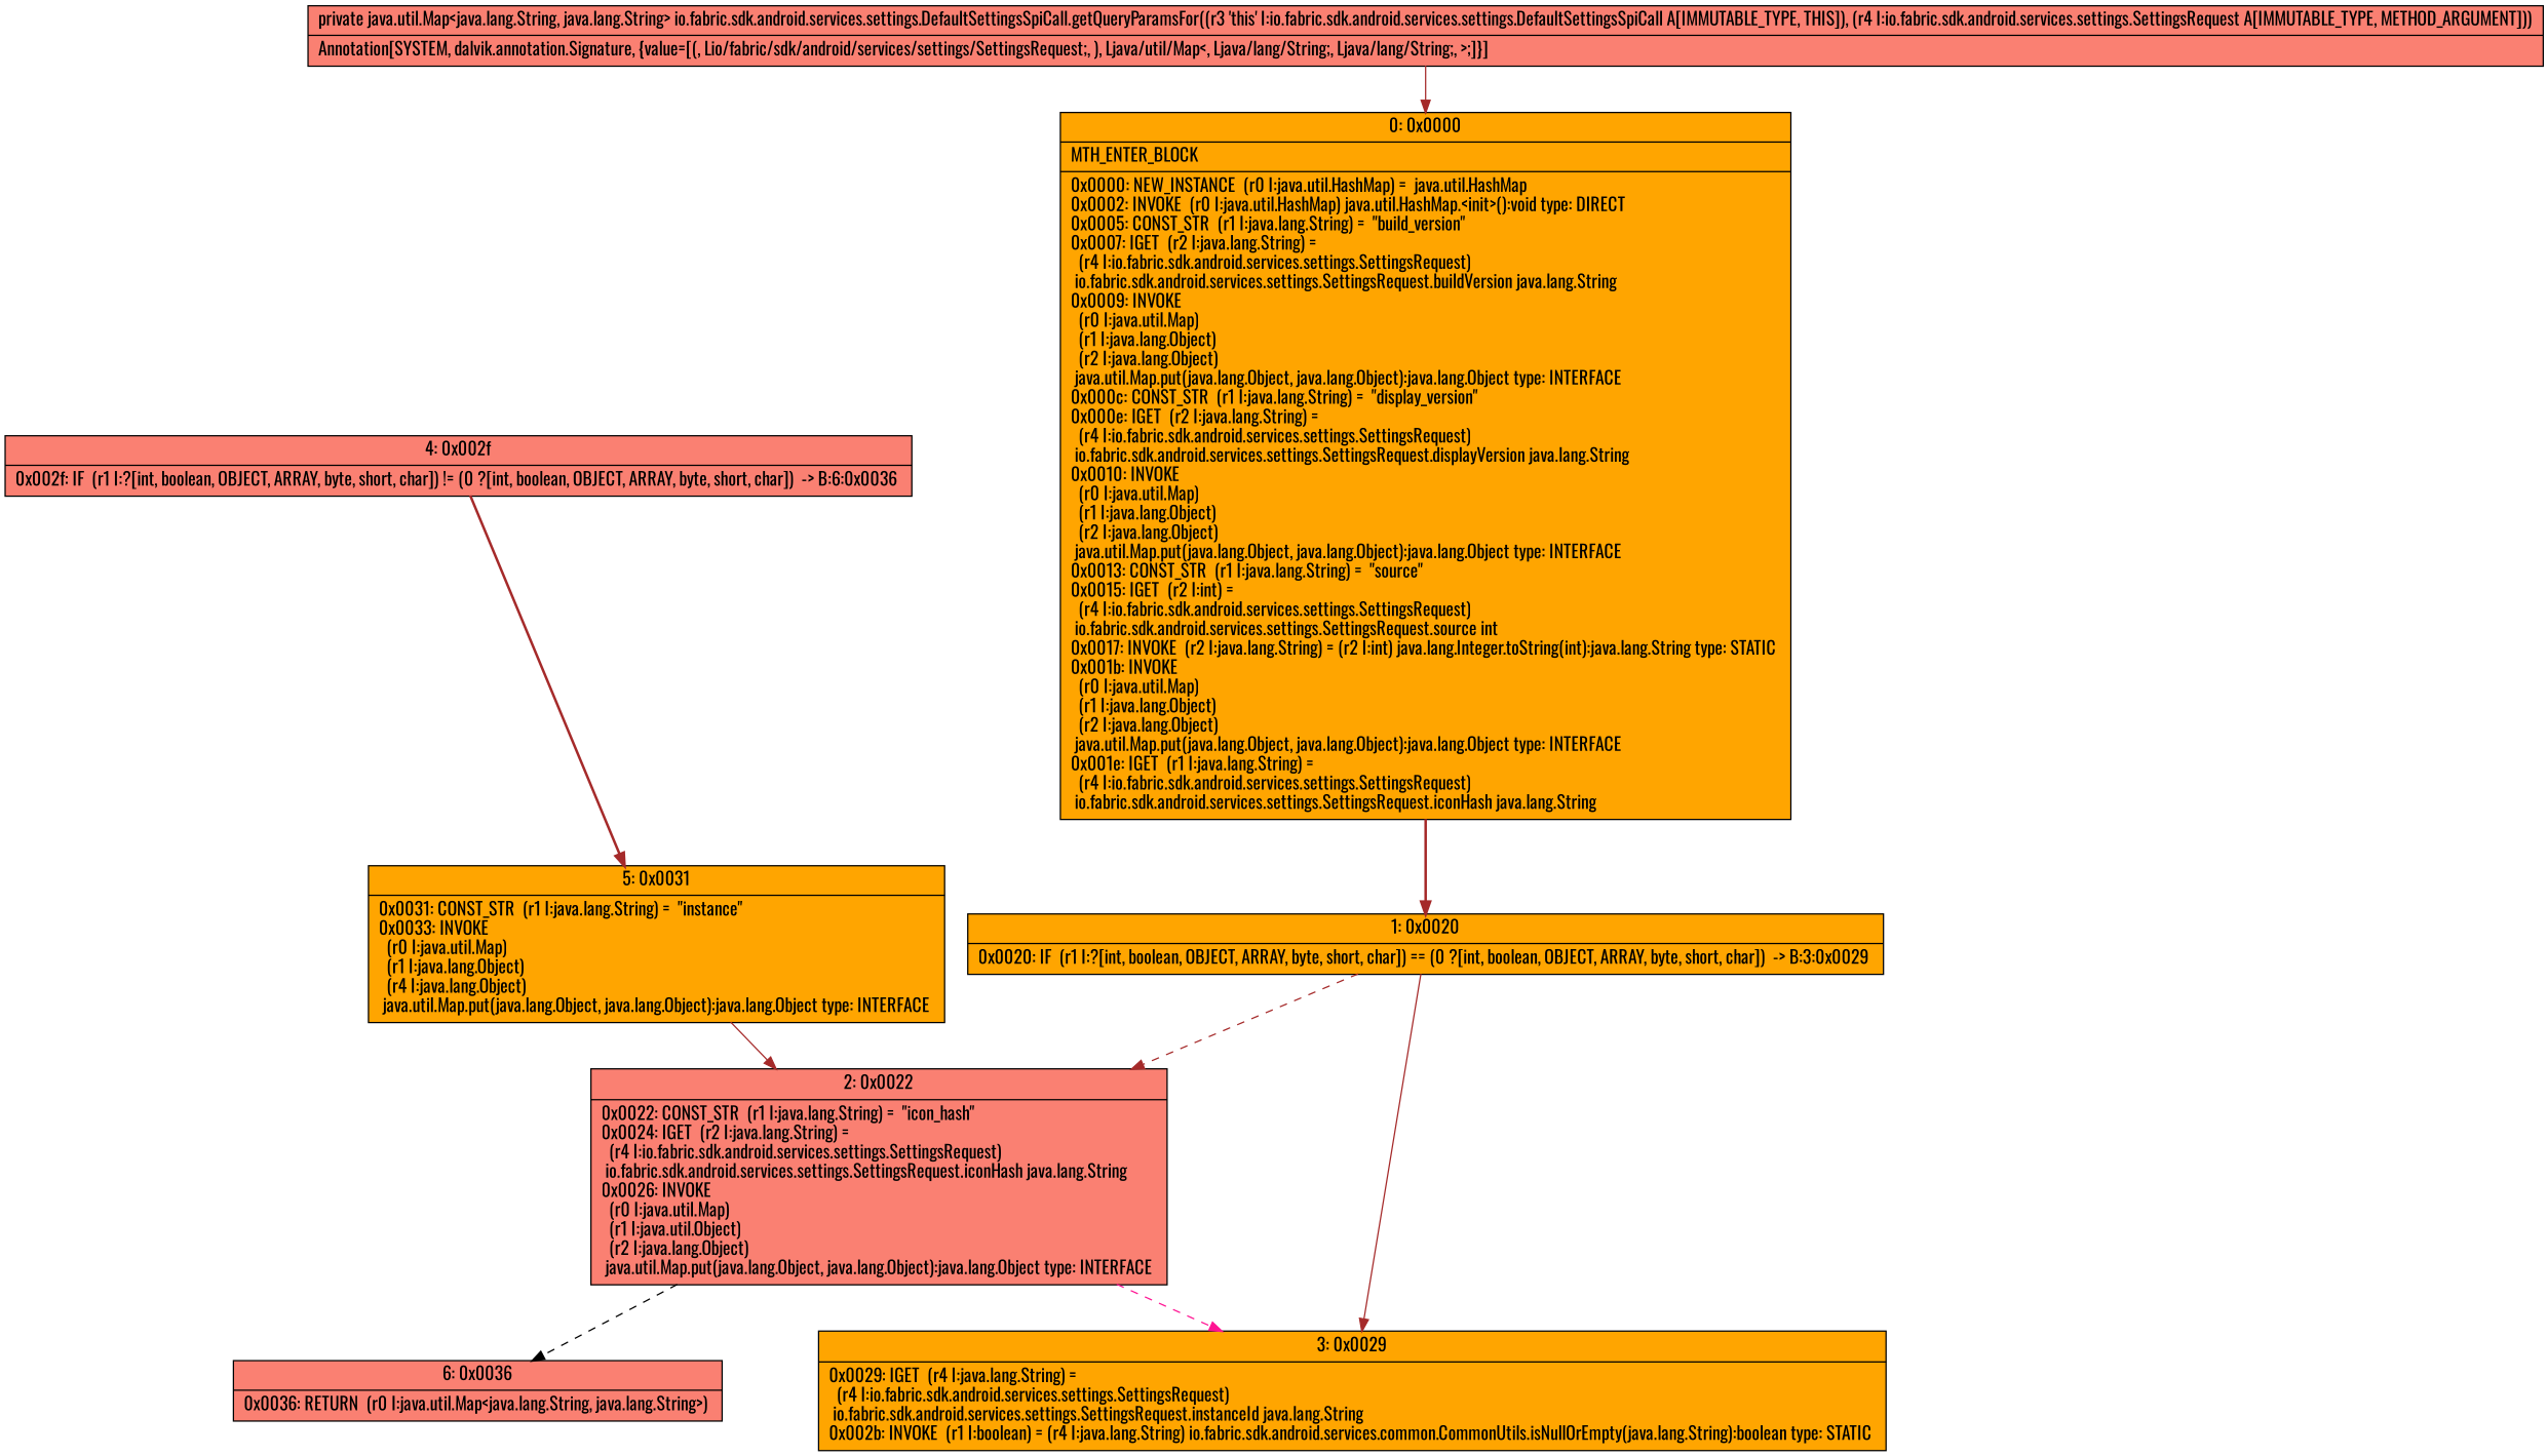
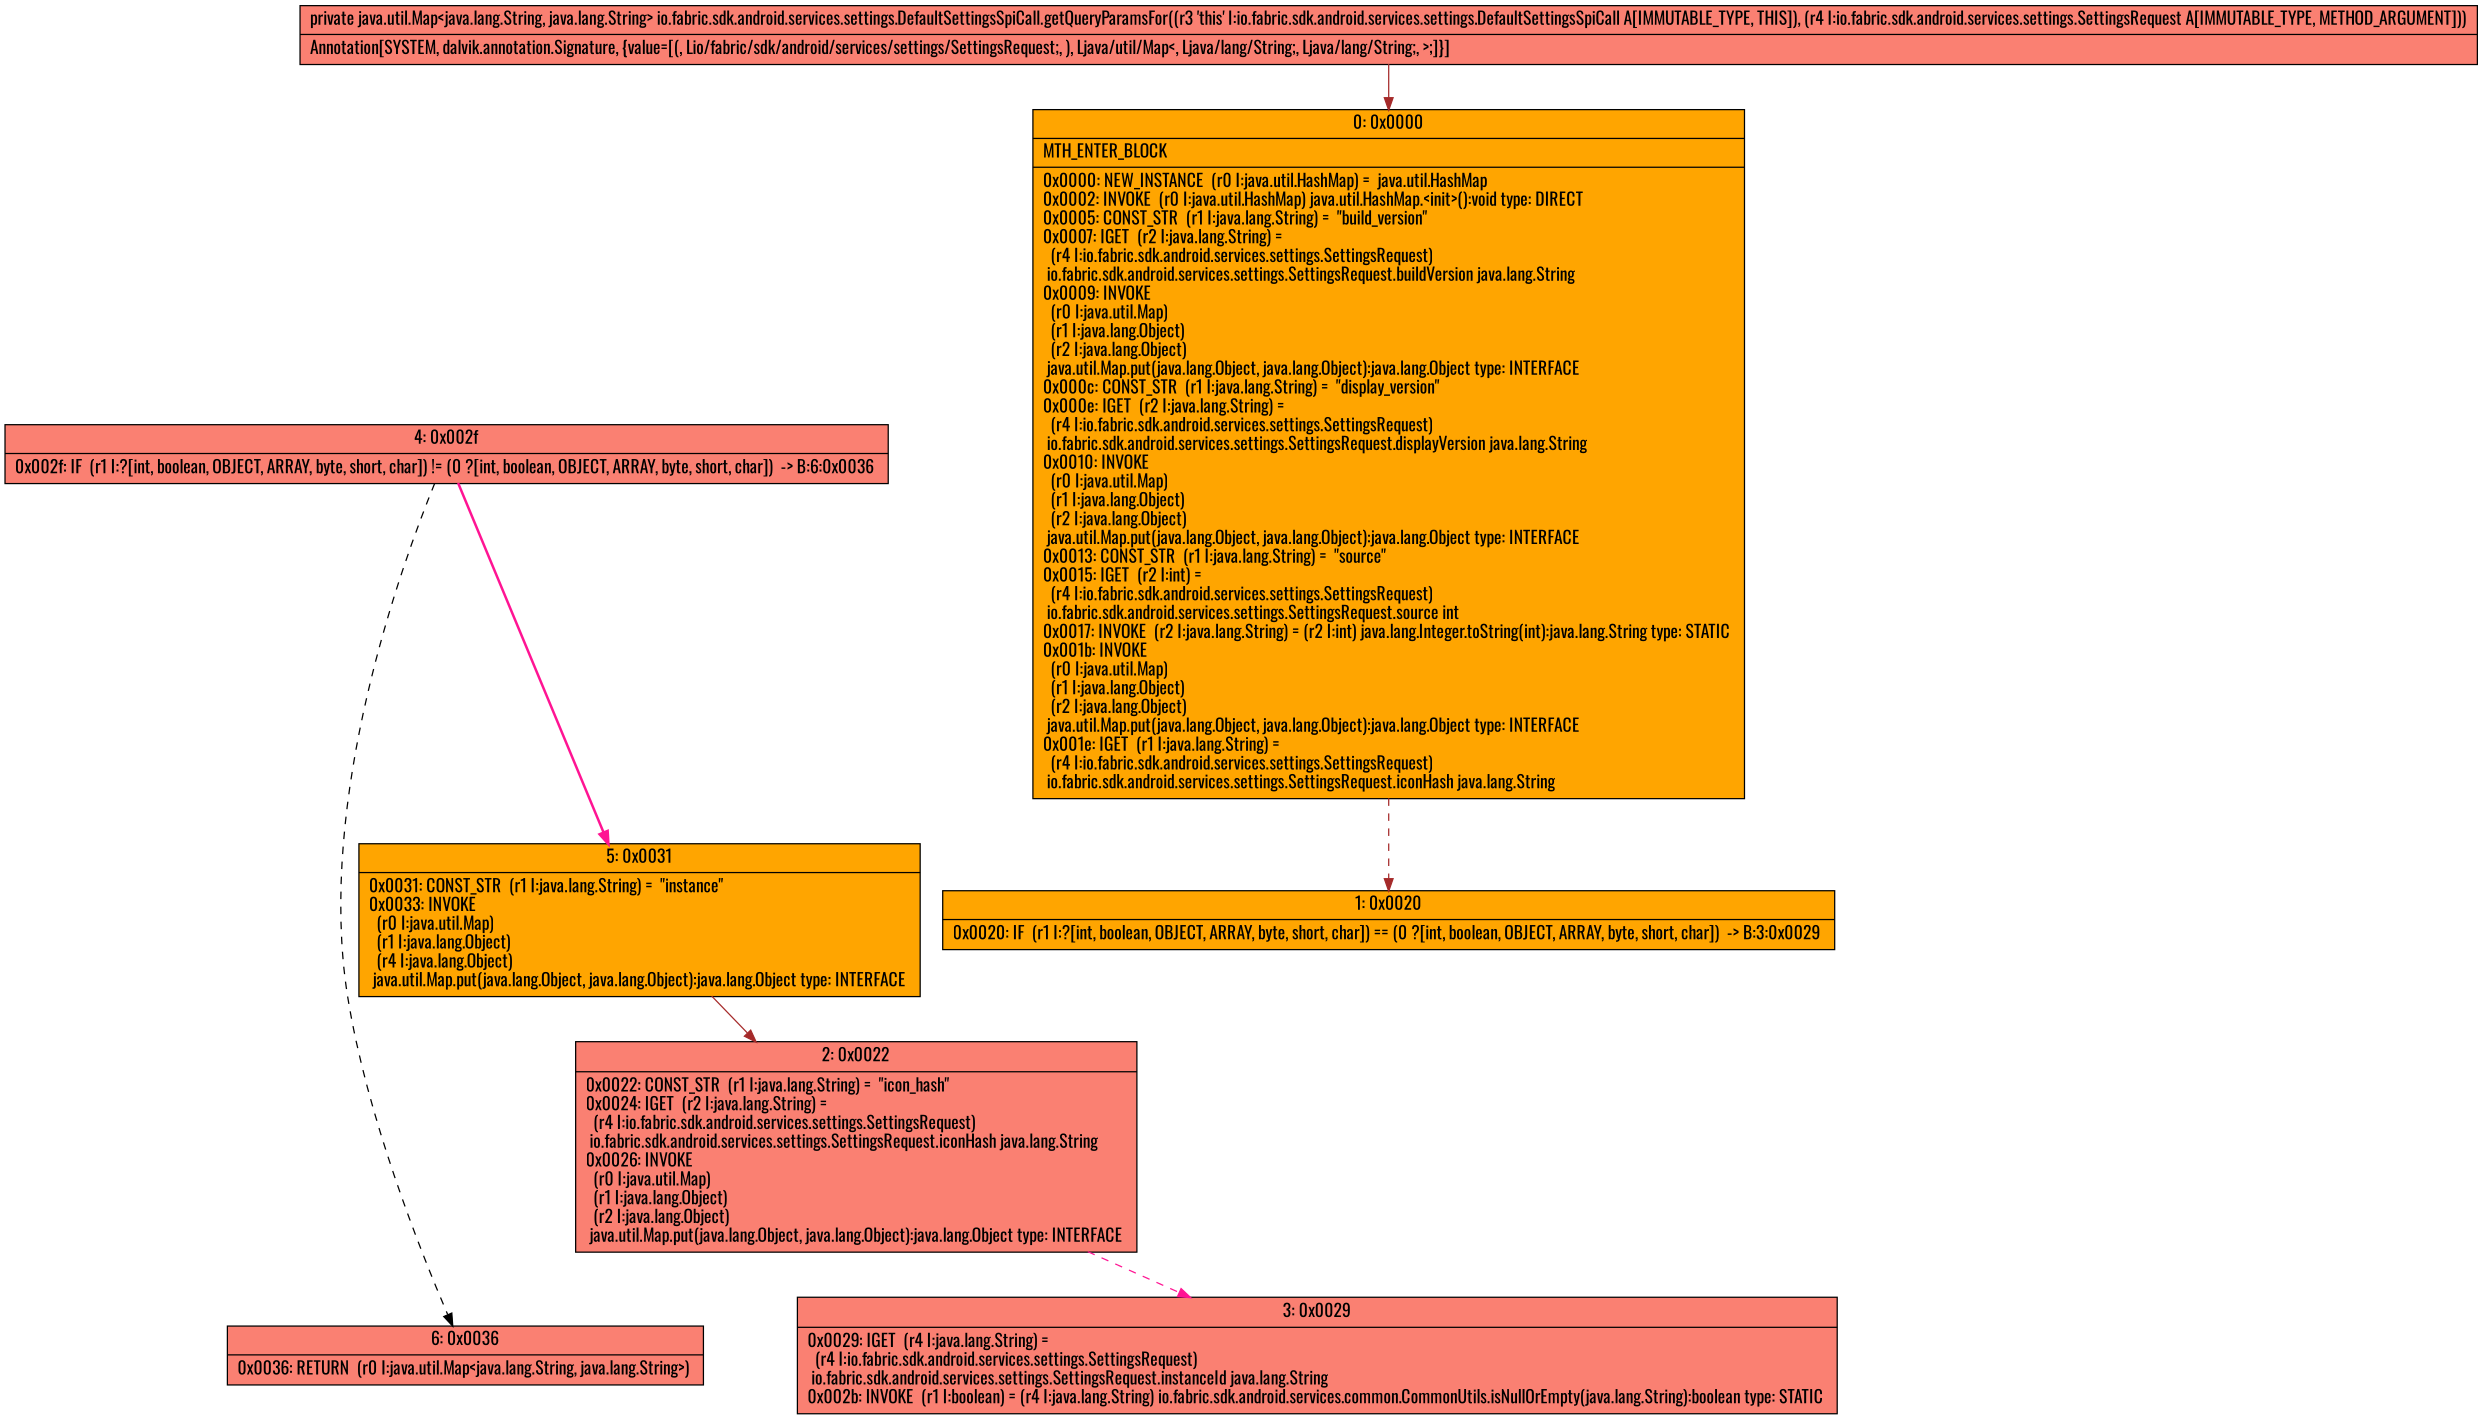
  digraph {
    fontname=Oswald
    node [fillcolor=orange fontname=Oswald shape=record style=filled]
    edge [color=brown fontname=Oswald style=dashed]
    n1 [label="{0\:\ 0x0000|MTH_ENTER_BLOCK\l|0x0000: NEW_INSTANCE  (r0 I:java.util.HashMap) =  java.util.HashMap \l0x0002: INVOKE  (r0 I:java.util.HashMap) java.util.HashMap.\<init\>():void type: DIRECT \l0x0005: CONST_STR  (r1 I:java.lang.String) =  \"build_version\" \l0x0007: IGET  (r2 I:java.lang.String) = \l  (r4 I:io.fabric.sdk.android.services.settings.SettingsRequest)\l io.fabric.sdk.android.services.settings.SettingsRequest.buildVersion java.lang.String \l0x0009: INVOKE  \l  (r0 I:java.util.Map)\l  (r1 I:java.lang.Object)\l  (r2 I:java.lang.Object)\l java.util.Map.put(java.lang.Object, java.lang.Object):java.lang.Object type: INTERFACE \l0x000c: CONST_STR  (r1 I:java.lang.String) =  \"display_version\" \l0x000e: IGET  (r2 I:java.lang.String) = \l  (r4 I:io.fabric.sdk.android.services.settings.SettingsRequest)\l io.fabric.sdk.android.services.settings.SettingsRequest.displayVersion java.lang.String \l0x0010: INVOKE  \l  (r0 I:java.util.Map)\l  (r1 I:java.lang.Object)\l  (r2 I:java.lang.Object)\l java.util.Map.put(java.lang.Object, java.lang.Object):java.lang.Object type: INTERFACE \l0x0013: CONST_STR  (r1 I:java.lang.String) =  \"source\" \l0x0015: IGET  (r2 I:int) = \l  (r4 I:io.fabric.sdk.android.services.settings.SettingsRequest)\l io.fabric.sdk.android.services.settings.SettingsRequest.source int \l0x0017: INVOKE  (r2 I:java.lang.String) = (r2 I:int) java.lang.Integer.toString(int):java.lang.String type: STATIC \l0x001b: INVOKE  \l  (r0 I:java.util.Map)\l  (r1 I:java.lang.Object)\l  (r2 I:java.lang.Object)\l java.util.Map.put(java.lang.Object, java.lang.Object):java.lang.Object type: INTERFACE \l0x001e: IGET  (r1 I:java.lang.String) = \l  (r4 I:io.fabric.sdk.android.services.settings.SettingsRequest)\l io.fabric.sdk.android.services.settings.SettingsRequest.iconHash java.lang.String \l}"]
    n2 [label="{1\:\ 0x0020|0x0020: IF  (r1 I:?[int, boolean, OBJECT, ARRAY, byte, short, char]) == (0 ?[int, boolean, OBJECT, ARRAY, byte, short, char])  \-\> B:3:0x0029 \l}"]
-   n3 [fillcolor=salmon label="{2\:\ 0x0022|0x0022: CONST_STR  (r1 I:java.lang.String) =  \"icon_hash\" \l0x0024: IGET  (r2 I:java.lang.String) = \l  (r4 I:io.fabric.sdk.android.services.settings.SettingsRequest)\l io.fabric.sdk.android.services.settings.SettingsRequest.iconHash java.lang.String \l0x0026: INVOKE  \l  (r0 I:java.util.Map)\l  (r1 I:java.util.Object)\l  (r2 I:java.lang.Object)\l java.util.Map.put(java.lang.Object, java.lang.Object):java.lang.Object type: INTERFACE \l}"]
-   n4 [label="{3\:\ 0x0029|0x0029: IGET  (r4 I:java.lang.String) = \l  (r4 I:io.fabric.sdk.android.services.settings.SettingsRequest)\l io.fabric.sdk.android.services.settings.SettingsRequest.instanceId java.lang.String \l0x002b: INVOKE  (r1 I:boolean) = (r4 I:java.lang.String) io.fabric.sdk.android.services.common.CommonUtils.isNullOrEmpty(java.lang.String):boolean type: STATIC \l}"]
+   n3 [fillcolor=salmon label="{2\:\ 0x0022|0x0022: CONST_STR  (r1 I:java.lang.String) =  \"icon_hash\" \l0x0024: IGET  (r2 I:java.lang.String) = \l  (r4 I:io.fabric.sdk.android.services.settings.SettingsRequest)\l io.fabric.sdk.android.services.settings.SettingsRequest.iconHash java.lang.String \l0x0026: INVOKE  \l  (r0 I:java.util.Map)\l  (r1 I:java.lang.Object)\l  (r2 I:java.lang.Object)\l java.util.Map.put(java.lang.Object, java.lang.Object):java.lang.Object type: INTERFACE \l}"]
+   n4 [fillcolor=salmon label="{3\:\ 0x0029|0x0029: IGET  (r4 I:java.lang.String) = \l  (r4 I:io.fabric.sdk.android.services.settings.SettingsRequest)\l io.fabric.sdk.android.services.settings.SettingsRequest.instanceId java.lang.String \l0x002b: INVOKE  (r1 I:boolean) = (r4 I:java.lang.String) io.fabric.sdk.android.services.common.CommonUtils.isNullOrEmpty(java.lang.String):boolean type: STATIC \l}"]
    n5 [fillcolor=salmon label="{4\:\ 0x002f|0x002f: IF  (r1 I:?[int, boolean, OBJECT, ARRAY, byte, short, char]) != (0 ?[int, boolean, OBJECT, ARRAY, byte, short, char])  \-\> B:6:0x0036 \l}"]
    n6 [label="{5\:\ 0x0031|0x0031: CONST_STR  (r1 I:java.lang.String) =  \"instance\" \l0x0033: INVOKE  \l  (r0 I:java.util.Map)\l  (r1 I:java.lang.Object)\l  (r4 I:java.lang.Object)\l java.util.Map.put(java.lang.Object, java.lang.Object):java.lang.Object type: INTERFACE \l}"]
    n7 [fillcolor=salmon label="{6\:\ 0x0036|0x0036: RETURN  (r0 I:java.util.Map\<java.lang.String, java.lang.String\>) \l}"]
    n8 [fillcolor=salmon label="{private java.util.Map\<java.lang.String, java.lang.String\> io.fabric.sdk.android.services.settings.DefaultSettingsSpiCall.getQueryParamsFor((r3 'this' I:io.fabric.sdk.android.services.settings.DefaultSettingsSpiCall A[IMMUTABLE_TYPE, THIS]), (r4 I:io.fabric.sdk.android.services.settings.SettingsRequest A[IMMUTABLE_TYPE, METHOD_ARGUMENT]))  | Annotation[SYSTEM, dalvik.annotation.Signature, \{value=[(, Lio\/fabric\/sdk\/android\/services\/settings\/SettingsRequest;, ), Ljava\/util\/Map\<, Ljava\/lang\/String;, Ljava\/lang\/String;, \>;]\}]\l}"]
-   n1 -> n2 [style=bold]
-   n2 -> n3
-   n2 -> n4 [style=solid]
+   n1 -> n2
    n3 -> n4 [color=deeppink]
-   n5 -> n6 [style=bold]
-   n3 -> n7 [color=black]
+   n5 -> n6 [color=deeppink style=bold]
+   n5 -> n7 [color=black]
    n6 -> n3 [style=solid]
    n8 -> n1 [style=solid]
  }
